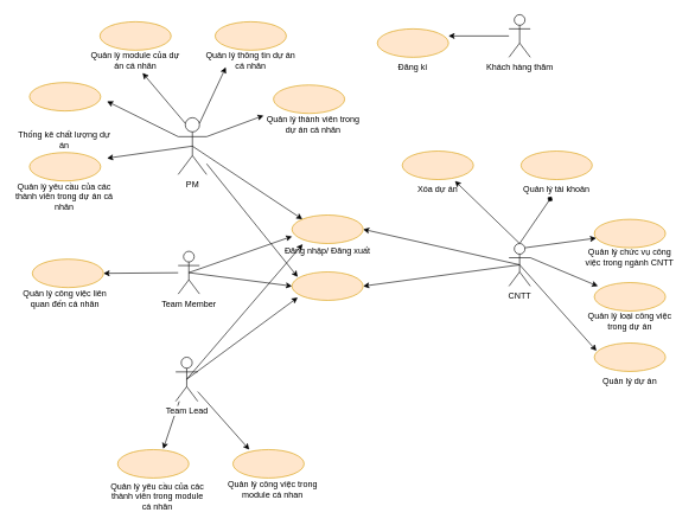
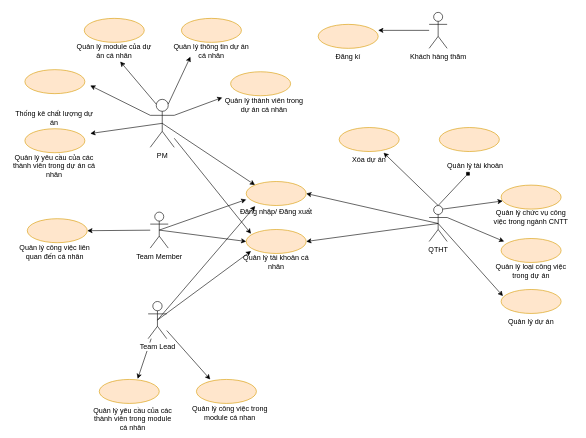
  <mxCell id="0" />
  <mxCell id="1" parent="0" />
  <mxCell id="2" style="rounded=0;orthogonalLoop=1;jettySize=auto;html=1;exitX=0.25;exitY=0.1;exitDx=0;exitDy=0;exitPerimeter=0;entryX=0.571;entryY=1.4;entryDx=0;entryDy=0;entryPerimeter=0;" edge="1" parent="1" source="9" target="36"><mxGeometry relative="1" as="geometry" /></mxCell>
  <mxCell id="3" style="edgeStyle=none;rounded=0;orthogonalLoop=1;jettySize=auto;html=1;exitX=0.75;exitY=0.1;exitDx=0;exitDy=0;exitPerimeter=0;entryX=0.25;entryY=1;entryDx=0;entryDy=0;" edge="1" parent="1" source="9" target="34"><mxGeometry relative="1" as="geometry" /></mxCell>
  <mxCell id="4" style="edgeStyle=none;rounded=0;orthogonalLoop=1;jettySize=auto;html=1;exitX=1;exitY=0.333;exitDx=0;exitDy=0;exitPerimeter=0;" edge="1" parent="1" source="9"><mxGeometry relative="1" as="geometry"><mxPoint x="370" y="162" as="targetPoint" /></mxGeometry></mxCell>
  <mxCell id="5" style="edgeStyle=none;rounded=0;orthogonalLoop=1;jettySize=auto;html=1;exitX=0;exitY=0.333;exitDx=0;exitDy=0;exitPerimeter=0;" edge="1" parent="1" source="9"><mxGeometry relative="1" as="geometry"><mxPoint x="150" y="142" as="targetPoint" /></mxGeometry></mxCell>
  <mxCell id="6" style="edgeStyle=none;rounded=0;orthogonalLoop=1;jettySize=auto;html=1;exitX=0.5;exitY=0.5;exitDx=0;exitDy=0;exitPerimeter=0;" edge="1" parent="1" source="9"><mxGeometry relative="1" as="geometry"><mxPoint x="150" y="222" as="targetPoint" /></mxGeometry></mxCell>
  <mxCell id="7" style="edgeStyle=none;rounded=0;orthogonalLoop=1;jettySize=auto;html=1;exitX=0.5;exitY=0.5;exitDx=0;exitDy=0;exitPerimeter=0;entryX=0;entryY=0;entryDx=0;entryDy=0;" edge="1" parent="1" source="9" target="27"><mxGeometry relative="1" as="geometry" /></mxCell>
  <mxCell id="8" style="edgeStyle=none;rounded=0;orthogonalLoop=1;jettySize=auto;html=1;entryX=0.08;entryY=0.175;entryDx=0;entryDy=0;entryPerimeter=0;" edge="1" parent="1" source="9" target="29"><mxGeometry relative="1" as="geometry" /></mxCell>
  <mxCell id="9" value="PM" style="shape=umlActor;verticalLabelPosition=bottom;labelBackgroundColor=#ffffff;verticalAlign=top;html=1;outlineConnect=0;" vertex="1" parent="1"><mxGeometry x="250" y="165" width="40" height="80" as="geometry" /></mxCell>
  <mxCell id="10" style="edgeStyle=none;rounded=0;orthogonalLoop=1;jettySize=auto;html=1;exitX=0.5;exitY=0.5;exitDx=0;exitDy=0;exitPerimeter=0;entryX=0.25;entryY=0;entryDx=0;entryDy=0;" edge="1" parent="1" source="14" target="28"><mxGeometry relative="1" as="geometry" /></mxCell>
  <mxCell id="11" style="edgeStyle=none;rounded=0;orthogonalLoop=1;jettySize=auto;html=1;exitX=0.5;exitY=0.5;exitDx=0;exitDy=0;exitPerimeter=0;entryX=0.08;entryY=0.9;entryDx=0;entryDy=0;entryPerimeter=0;" edge="1" parent="1" source="14" target="29"><mxGeometry relative="1" as="geometry" /></mxCell>
  <mxCell id="12" style="edgeStyle=none;rounded=0;orthogonalLoop=1;jettySize=auto;html=1;entryX=0.64;entryY=-0.025;entryDx=0;entryDy=0;entryPerimeter=0;" edge="1" parent="1" source="14" target="47"><mxGeometry relative="1" as="geometry" /></mxCell>
  <mxCell id="13" style="edgeStyle=none;rounded=0;orthogonalLoop=1;jettySize=auto;html=1;entryX=0.23;entryY=0;entryDx=0;entryDy=0;entryPerimeter=0;" edge="1" parent="1" source="14" target="45"><mxGeometry relative="1" as="geometry" /></mxCell>
  <mxCell id="14" value="Team Lead" style="shape=umlActor;verticalLabelPosition=bottom;labelBackgroundColor=#ffffff;verticalAlign=top;html=1;outlineConnect=0;" vertex="1" parent="1"><mxGeometry x="246.5" y="502" width="31" height="62" as="geometry" /></mxCell>
  <mxCell id="15" style="edgeStyle=none;rounded=0;orthogonalLoop=1;jettySize=auto;html=1;entryX=1;entryY=0.5;entryDx=0;entryDy=0;" edge="1" parent="1" source="18" target="43"><mxGeometry relative="1" as="geometry" /></mxCell>
  <mxCell id="16" style="edgeStyle=none;rounded=0;orthogonalLoop=1;jettySize=auto;html=1;exitX=0.5;exitY=0.5;exitDx=0;exitDy=0;exitPerimeter=0;entryX=0;entryY=0.75;entryDx=0;entryDy=0;entryPerimeter=0;" edge="1" parent="1" source="18" target="27"><mxGeometry relative="1" as="geometry" /></mxCell>
  <mxCell id="17" style="edgeStyle=none;rounded=0;orthogonalLoop=1;jettySize=auto;html=1;exitX=0.5;exitY=0.5;exitDx=0;exitDy=0;exitPerimeter=0;entryX=0;entryY=0.5;entryDx=0;entryDy=0;" edge="1" parent="1" source="18" target="29"><mxGeometry relative="1" as="geometry" /></mxCell>
  <mxCell id="18" value="Team Member" style="shape=umlActor;verticalLabelPosition=bottom;labelBackgroundColor=#ffffff;verticalAlign=top;html=1;outlineConnect=0;" vertex="1" parent="1"><mxGeometry x="250" y="353" width="30" height="60" as="geometry" /></mxCell>
  <mxCell id="19" style="edgeStyle=none;rounded=0;orthogonalLoop=1;jettySize=auto;html=1;exitX=0.5;exitY=0.5;exitDx=0;exitDy=0;exitPerimeter=0;entryX=1;entryY=0.5;entryDx=0;entryDy=0;" edge="1" parent="1" source="26" target="27"><mxGeometry relative="1" as="geometry" /></mxCell>
  <mxCell id="20" style="edgeStyle=none;rounded=0;orthogonalLoop=1;jettySize=auto;html=1;exitX=0.5;exitY=0.5;exitDx=0;exitDy=0;exitPerimeter=0;entryX=1;entryY=0.5;entryDx=0;entryDy=0;" edge="1" parent="1" source="26" target="29"><mxGeometry relative="1" as="geometry" /></mxCell>
  <mxCell id="21" style="edgeStyle=none;rounded=0;orthogonalLoop=1;jettySize=auto;html=1;exitX=0.5;exitY=0;exitDx=0;exitDy=0;exitPerimeter=0;entryX=0.74;entryY=1.05;entryDx=0;entryDy=0;entryPerimeter=0;" edge="1" parent="1" source="26" target="49"><mxGeometry relative="1" as="geometry" /></mxCell>
  <mxCell id="22" style="edgeStyle=none;rounded=0;orthogonalLoop=1;jettySize=auto;html=1;exitX=0.5;exitY=0;exitDx=0;exitDy=0;exitPerimeter=0;endArrow=diamond;" edge="1" parent="1" source="26" target="32"><mxGeometry relative="1" as="geometry" /></mxCell>
  <mxCell id="23" style="edgeStyle=none;rounded=0;orthogonalLoop=1;jettySize=auto;html=1;exitX=0.75;exitY=0.1;exitDx=0;exitDy=0;exitPerimeter=0;" edge="1" parent="1" source="26" target="51"><mxGeometry relative="1" as="geometry" /></mxCell>
  <mxCell id="24" style="edgeStyle=none;rounded=0;orthogonalLoop=1;jettySize=auto;html=1;exitX=1;exitY=0.333;exitDx=0;exitDy=0;exitPerimeter=0;" edge="1" parent="1" source="26"><mxGeometry relative="1" as="geometry"><mxPoint x="840" y="402" as="targetPoint" /></mxGeometry></mxCell>
  <mxCell id="25" style="edgeStyle=none;rounded=0;orthogonalLoop=1;jettySize=auto;html=1;exitX=0.5;exitY=0.5;exitDx=0;exitDy=0;exitPerimeter=0;entryX=0.03;entryY=0.275;entryDx=0;entryDy=0;entryPerimeter=0;" edge="1" parent="1" source="26" target="55"><mxGeometry relative="1" as="geometry" /></mxCell>
- <mxCell id="26" value="CNTT" style="shape=umlActor;verticalLabelPosition=bottom;labelBackgroundColor=#ffffff;verticalAlign=top;html=1;outlineConnect=0;" vertex="1" parent="1"><mxGeometry x="715" y="342" width="30" height="60" as="geometry" /></mxCell>
+ <mxCell id="26" value="QTHT" style="shape=umlActor;verticalLabelPosition=bottom;labelBackgroundColor=#ffffff;verticalAlign=top;html=1;outlineConnect=0;" vertex="1" parent="1"><mxGeometry x="715" y="342" width="30" height="60" as="geometry" /></mxCell>
  <mxCell id="27" value="" style="ellipse;whiteSpace=wrap;html=1;fillColor=#ffe6cc;strokeColor=#d79b00;" vertex="1" parent="1"><mxGeometry x="410" y="302" width="100" height="40" as="geometry" /></mxCell>
  <mxCell id="28" value="Đăng nhập/ Đăng xuất" style="text;html=1;strokeColor=none;fillColor=none;align=center;verticalAlign=middle;whiteSpace=wrap;rounded=0;" vertex="1" parent="1"><mxGeometry x="390" y="343" width="140" height="20" as="geometry" /></mxCell>
  <mxCell id="29" value="" style="ellipse;whiteSpace=wrap;html=1;fillColor=#ffe6cc;strokeColor=#d79b00;" vertex="1" parent="1"><mxGeometry x="410" y="382" width="100" height="40" as="geometry" /></mxCell>
+ <mxCell id="30" value="Quản lý tài khoản cá nhân" style="text;html=1;strokeColor=none;fillColor=none;align=center;verticalAlign=middle;whiteSpace=wrap;rounded=0;" vertex="1" parent="1"><mxGeometry x="390" y="427" width="140" height="20" as="geometry" /></mxCell>
  <mxCell id="31" value="" style="ellipse;whiteSpace=wrap;html=1;fillColor=#ffe6cc;strokeColor=#d79b00;" vertex="1" parent="1"><mxGeometry x="732" y="212" width="100" height="40" as="geometry" /></mxCell>
- <mxCell id="32" value="Quản lý tài khoản" style="text;html=1;strokeColor=none;fillColor=none;align=center;verticalAlign=middle;whiteSpace=wrap;rounded=0;" vertex="1" parent="1"><mxGeometry x="712" y="256" width="140" height="20" as="geometry" /></mxCell>
+ <mxCell id="32" value="Quản lý tài khoản" style="text;html=1;strokeColor=none;fillColor=none;align=center;verticalAlign=middle;whiteSpace=wrap;rounded=0;" vertex="1" parent="1"><mxGeometry x="722" y="266" width="140" height="20" as="geometry" /></mxCell>
  <mxCell id="33" value="" style="ellipse;whiteSpace=wrap;html=1;fillColor=#ffe6cc;strokeColor=#d79b00;" vertex="1" parent="1"><mxGeometry x="302" y="30" width="100" height="40" as="geometry" /></mxCell>
  <mxCell id="34" value="Quản lý thông tin dự án cá nhân" style="text;html=1;strokeColor=none;fillColor=none;align=center;verticalAlign=middle;whiteSpace=wrap;rounded=0;" vertex="1" parent="1"><mxGeometry x="282" y="74" width="140" height="20" as="geometry" /></mxCell>
  <mxCell id="35" value="" style="ellipse;whiteSpace=wrap;html=1;fillColor=#ffe6cc;strokeColor=#d79b00;" vertex="1" parent="1"><mxGeometry x="140" y="30" width="100" height="40" as="geometry" /></mxCell>
  <mxCell id="36" value="Quản lý module của dự án cá nhân" style="text;html=1;strokeColor=none;fillColor=none;align=center;verticalAlign=middle;whiteSpace=wrap;rounded=0;" vertex="1" parent="1"><mxGeometry x="120" y="74" width="140" height="20" as="geometry" /></mxCell>
  <mxCell id="37" value="" style="ellipse;whiteSpace=wrap;html=1;fillColor=#ffe6cc;strokeColor=#d79b00;" vertex="1" parent="1"><mxGeometry x="384" y="119" width="100" height="40" as="geometry" /></mxCell>
  <mxCell id="38" value="Quản lý thành viên trong dự án cá nhân" style="text;html=1;strokeColor=none;fillColor=none;align=center;verticalAlign=middle;whiteSpace=wrap;rounded=0;" vertex="1" parent="1"><mxGeometry x="370" y="165" width="140" height="20" as="geometry" /></mxCell>
  <mxCell id="39" value="" style="ellipse;whiteSpace=wrap;html=1;fillColor=#ffe6cc;strokeColor=#d79b00;" vertex="1" parent="1"><mxGeometry x="41" y="115.5" width="100" height="40" as="geometry" /></mxCell>
  <mxCell id="40" value="Thống kê chất lượng dự án" style="text;html=1;strokeColor=none;fillColor=none;align=center;verticalAlign=middle;whiteSpace=wrap;rounded=0;" vertex="1" parent="1"><mxGeometry x="20" y="186" width="140" height="20" as="geometry" /></mxCell>
  <mxCell id="41" value="" style="ellipse;whiteSpace=wrap;html=1;fillColor=#ffe6cc;strokeColor=#d79b00;" vertex="1" parent="1"><mxGeometry x="41" y="214" width="100" height="40" as="geometry" /></mxCell>
  <mxCell id="42" value="Quản lý yêu cầu của các thành viên trong dự án cá nhân" style="text;html=1;strokeColor=none;fillColor=none;align=center;verticalAlign=middle;whiteSpace=wrap;rounded=0;" vertex="1" parent="1"><mxGeometry x="20" y="266" width="140" height="20" as="geometry" /></mxCell>
  <mxCell id="43" value="" style="ellipse;whiteSpace=wrap;html=1;fillColor=#ffe6cc;strokeColor=#d79b00;" vertex="1" parent="1"><mxGeometry x="45" y="364" width="100" height="40" as="geometry" /></mxCell>
  <mxCell id="44" value="Quản lý công việc liên quan đến cá nhân" style="text;html=1;strokeColor=none;fillColor=none;align=center;verticalAlign=middle;whiteSpace=wrap;rounded=0;" vertex="1" parent="1"><mxGeometry x="21" y="410" width="140" height="20" as="geometry" /></mxCell>
  <mxCell id="45" value="" style="ellipse;whiteSpace=wrap;html=1;fillColor=#ffe6cc;strokeColor=#d79b00;" vertex="1" parent="1"><mxGeometry x="327" y="632" width="100" height="40" as="geometry" /></mxCell>
  <mxCell id="46" value="Quản lý công việc trong module cá nhan" style="text;html=1;strokeColor=none;fillColor=none;align=center;verticalAlign=middle;whiteSpace=wrap;rounded=0;" vertex="1" parent="1"><mxGeometry x="313" y="678" width="140" height="20" as="geometry" /></mxCell>
  <mxCell id="47" value="" style="ellipse;whiteSpace=wrap;html=1;fillColor=#ffe6cc;strokeColor=#d79b00;" vertex="1" parent="1"><mxGeometry x="165" y="632" width="100" height="40" as="geometry" /></mxCell>
  <mxCell id="48" value="Quản lý yêu cầu của các thành viên trong module cá nhân" style="text;html=1;strokeColor=none;fillColor=none;align=center;verticalAlign=middle;whiteSpace=wrap;rounded=0;" vertex="1" parent="1"><mxGeometry x="151" y="688" width="140" height="20" as="geometry" /></mxCell>
  <mxCell id="49" value="" style="ellipse;whiteSpace=wrap;html=1;fillColor=#ffe6cc;strokeColor=#d79b00;" vertex="1" parent="1"><mxGeometry x="565" y="212" width="100" height="40" as="geometry" /></mxCell>
  <mxCell id="50" value="Xóa dự án" style="text;html=1;strokeColor=none;fillColor=none;align=center;verticalAlign=middle;whiteSpace=wrap;rounded=0;" vertex="1" parent="1"><mxGeometry x="545" y="256" width="140" height="20" as="geometry" /></mxCell>
  <mxCell id="51" value="" style="ellipse;whiteSpace=wrap;html=1;fillColor=#ffe6cc;strokeColor=#d79b00;" vertex="1" parent="1"><mxGeometry x="835" y="308" width="100" height="40" as="geometry" /></mxCell>
  <mxCell id="52" value="Quản lý chức vụ công việc trong ngành CNTT" style="text;html=1;strokeColor=none;fillColor=none;align=center;verticalAlign=middle;whiteSpace=wrap;rounded=0;" vertex="1" parent="1"><mxGeometry x="815" y="352" width="140" height="20" as="geometry" /></mxCell>
  <mxCell id="53" value="" style="ellipse;whiteSpace=wrap;html=1;fillColor=#ffe6cc;strokeColor=#d79b00;" vertex="1" parent="1"><mxGeometry x="835" y="397" width="100" height="40" as="geometry" /></mxCell>
  <mxCell id="54" value="Quản lý loại công việc trong dự án" style="text;html=1;strokeColor=none;fillColor=none;align=center;verticalAlign=middle;whiteSpace=wrap;rounded=0;" vertex="1" parent="1"><mxGeometry x="815" y="441" width="140" height="20" as="geometry" /></mxCell>
  <mxCell id="55" value="" style="ellipse;whiteSpace=wrap;html=1;fillColor=#ffe6cc;strokeColor=#d79b00;" vertex="1" parent="1"><mxGeometry x="835" y="482" width="100" height="40" as="geometry" /></mxCell>
  <mxCell id="56" value="Quản lý dự án" style="text;html=1;strokeColor=none;fillColor=none;align=center;verticalAlign=middle;whiteSpace=wrap;rounded=0;" vertex="1" parent="1"><mxGeometry x="815" y="526" width="140" height="20" as="geometry" /></mxCell>
  <mxCell id="57" value="" style="ellipse;whiteSpace=wrap;html=1;fillColor=#ffe6cc;strokeColor=#d79b00;" vertex="1" parent="1"><mxGeometry x="530" y="40" width="100" height="40" as="geometry" /></mxCell>
  <mxCell id="58" value="Đăng kí" style="text;html=1;strokeColor=none;fillColor=none;align=center;verticalAlign=middle;whiteSpace=wrap;rounded=0;" vertex="1" parent="1"><mxGeometry x="510" y="84" width="140" height="20" as="geometry" /></mxCell>
  <mxCell id="59" style="edgeStyle=none;rounded=0;orthogonalLoop=1;jettySize=auto;html=1;entryX=1;entryY=0.25;entryDx=0;entryDy=0;entryPerimeter=0;" edge="1" parent="1" source="60" target="57"><mxGeometry relative="1" as="geometry" /></mxCell>
  <mxCell id="60" value="Khách hàng thăm" style="shape=umlActor;verticalLabelPosition=bottom;labelBackgroundColor=#ffffff;verticalAlign=top;html=1;outlineConnect=0;" vertex="1" parent="1"><mxGeometry x="715" y="20" width="30" height="60" as="geometry" /></mxCell>
